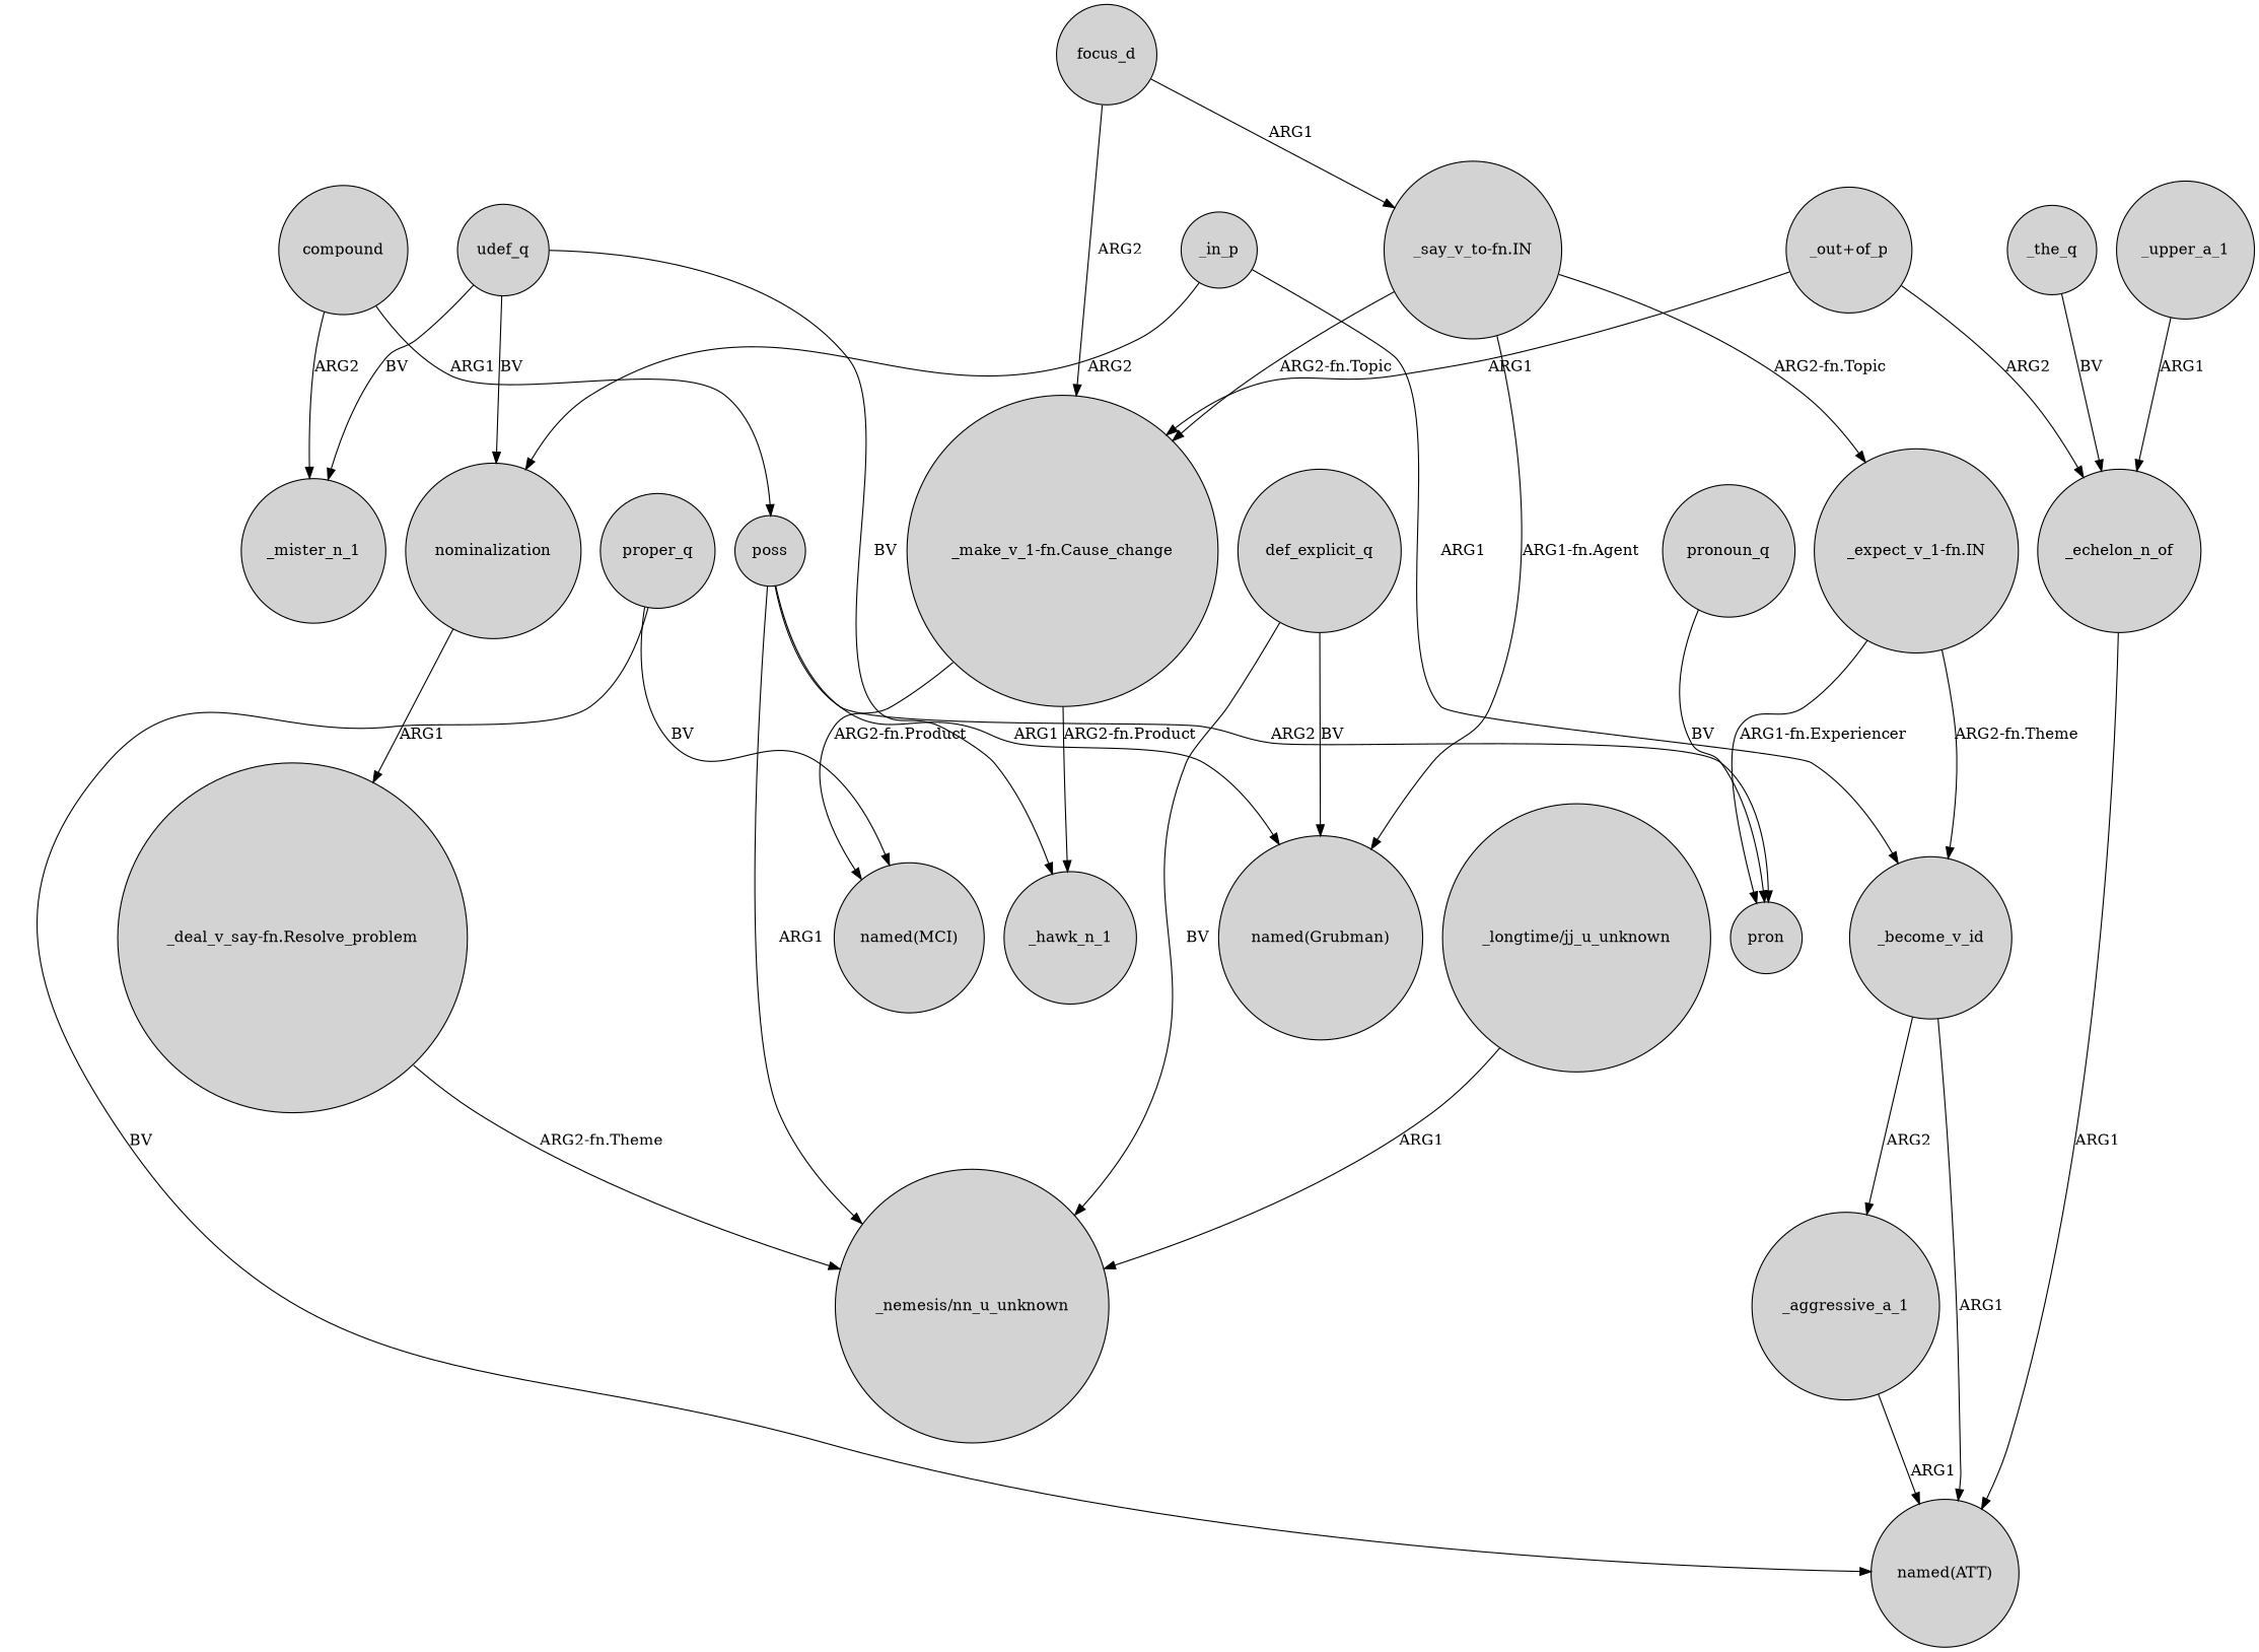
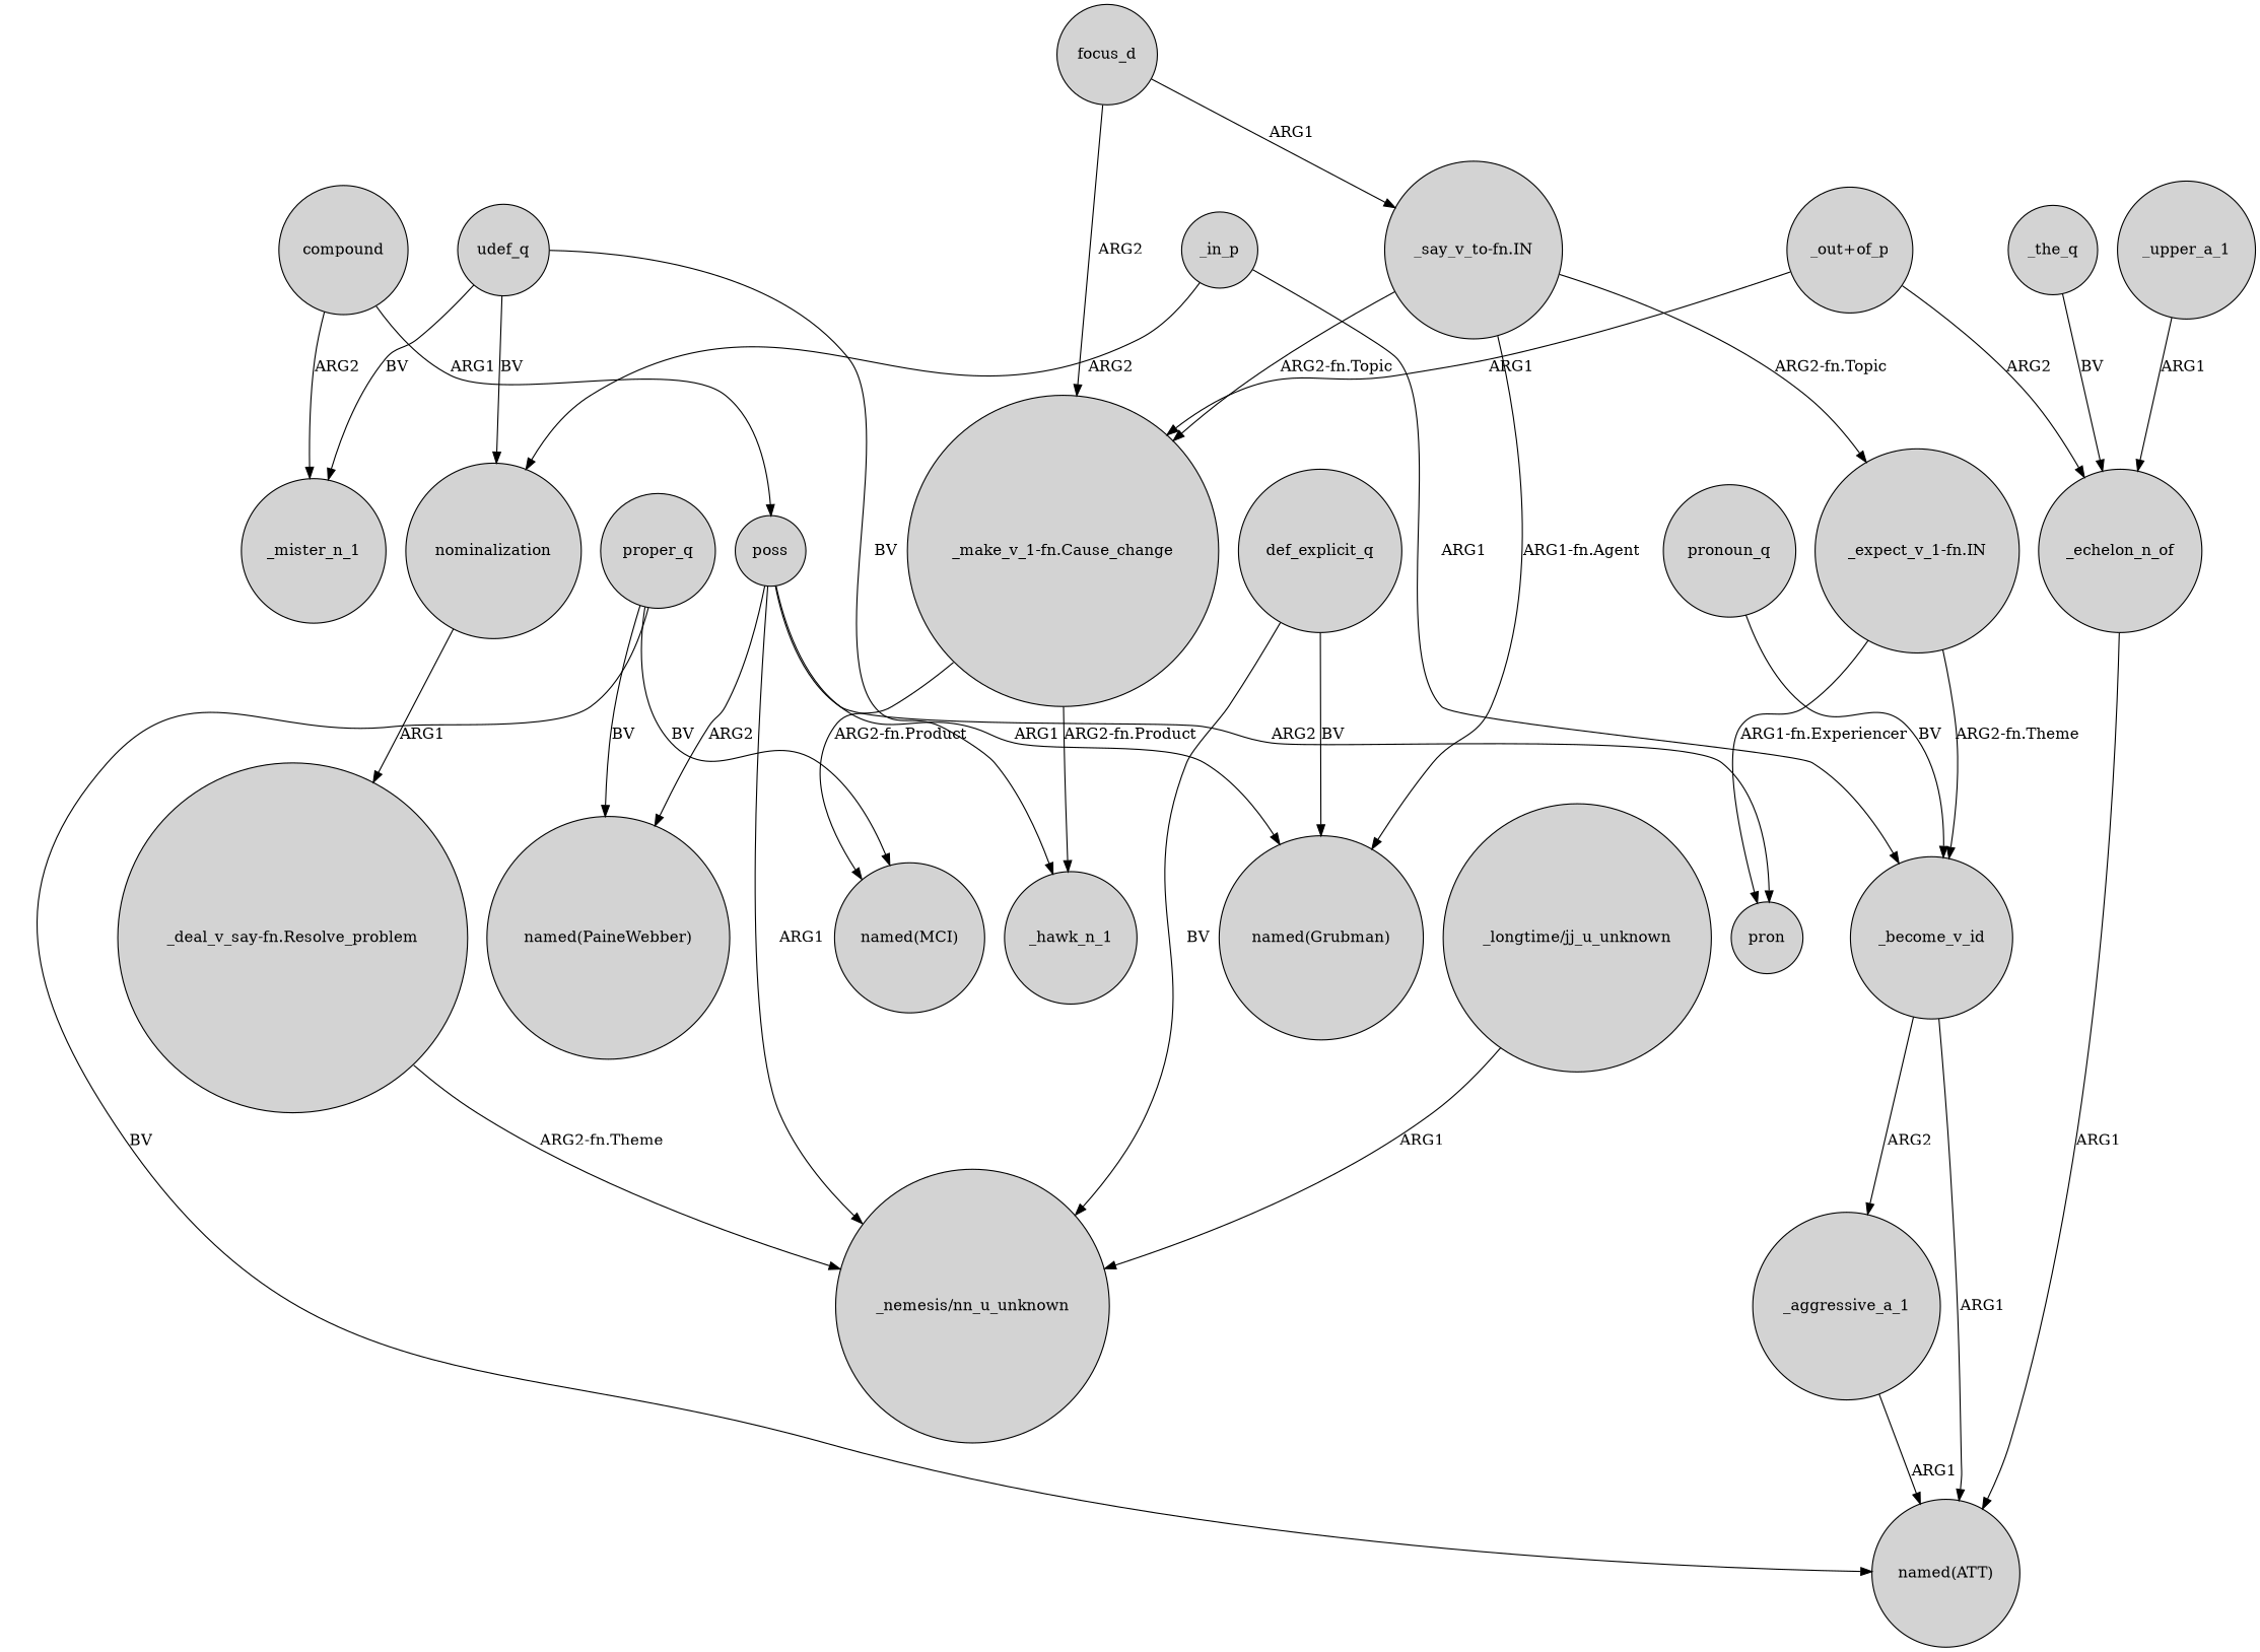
  digraph {
    node [shape=circle style=filled]
    n1 [label="_deal_v_say-fn.Resolve_problem"]
    "_nemesis/nn_u_unknown"
    "_longtime/jj_u_unknown"
    poss
    pron
    "named(Grubman)"
+   "named(PaineWebber)"
    "_out+of_p"
    "_make_v_1-fn.Cause_change"
    _echelon_n_of
    "named(MCI)"
    _hawk_n_1
    "named(ATT)"
    _the_q
    compound
    _mister_n_1
    nominalization
    focus_d
    "_say_v_to-fn.IN"
    "_expect_v_1-fn.IN"
    _become_v_id
    _aggressive_a_1
    udef_q
    proper_q
    def_explicit_q
    _in_p
    pronoun_q
    _upper_a_1
    n1 -> "_nemesis/nn_u_unknown" [label="ARG2-fn.Theme"]
    "_longtime/jj_u_unknown" -> "_nemesis/nn_u_unknown" [label=ARG1]
    poss -> "_nemesis/nn_u_unknown" [label=ARG1]
    poss -> pron [label=ARG2]
    poss -> "named(Grubman)" [label=ARG1]
+   poss -> "named(PaineWebber)" [label=ARG2]
    "_out+of_p" -> "_make_v_1-fn.Cause_change" [label=ARG1]
    "_out+of_p" -> _echelon_n_of [label=ARG2]
    "_make_v_1-fn.Cause_change" -> "named(MCI)" [label="ARG2-fn.Product"]
    "_make_v_1-fn.Cause_change" -> _hawk_n_1 [label="ARG2-fn.Product"]
    _echelon_n_of -> "named(ATT)" [label=ARG1]
    _the_q -> _echelon_n_of [label=BV]
    compound -> poss [label=ARG1]
    compound -> _mister_n_1 [label=ARG2]
    nominalization -> n1 [label=ARG1]
    focus_d -> "_make_v_1-fn.Cause_change" [label=ARG2]
    focus_d -> "_say_v_to-fn.IN" [label=ARG1]
    "_say_v_to-fn.IN" -> "named(Grubman)" [label="ARG1-fn.Agent"]
    "_say_v_to-fn.IN" -> "_make_v_1-fn.Cause_change" [label="ARG2-fn.Topic"]
    "_say_v_to-fn.IN" -> "_expect_v_1-fn.IN" [label="ARG2-fn.Topic"]
    "_expect_v_1-fn.IN" -> pron [label="ARG1-fn.Experiencer"]
    "_expect_v_1-fn.IN" -> _become_v_id [label="ARG2-fn.Theme"]
    _become_v_id -> "named(ATT)" [label=ARG1]
    _become_v_id -> _aggressive_a_1 [label=ARG2]
    _aggressive_a_1 -> "named(ATT)" [label=ARG1]
    udef_q -> _hawk_n_1 [label=BV]
    udef_q -> _mister_n_1 [label=BV]
    udef_q -> nominalization [label=BV]
+   proper_q -> "named(PaineWebber)" [label=BV]
    proper_q -> "named(MCI)" [label=BV]
    proper_q -> "named(ATT)" [label=BV]
    def_explicit_q -> "_nemesis/nn_u_unknown" [label=BV]
    def_explicit_q -> "named(Grubman)" [label=BV]
    _in_p -> nominalization [label=ARG2]
    _in_p -> _become_v_id [label=ARG1]
-   pronoun_q -> pron [label=BV]
+   pronoun_q -> _become_v_id [label=BV]
    _upper_a_1 -> _echelon_n_of [label=ARG1]
  }
